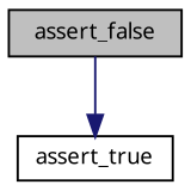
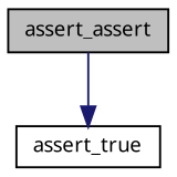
  digraph {
    rankdir=TB
    node [color=black fontname="FreeSans.ttf" fontsize=10 shape=record style=filled]
-   n1 [fillcolor=grey75 fontcolor=black height=0.2 label=assert_false width=0.4]
+   n1 [fillcolor=grey75 fontcolor=black height=0.2 label=assert_assert width=0.4]
    n2 [fillcolor=white height=0.2 label=assert_true width=0.4]
    n1 -> n2 [color=midnightblue fontname="FreeSans.ttf" fontsize=10 labelfontname="FreeSans.ttf" labelfontsize=10 style=solid]
  }
